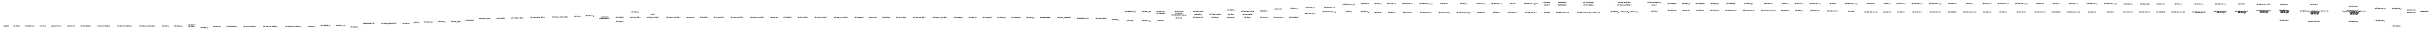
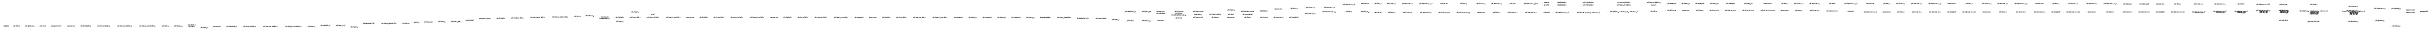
  digraph {
    rankdir=LR
    n1 [label="(<operator>.notEquals,(a5 & 0x980) != 0)"]
    n2 [label="(<operator>.or,a5 | 0x10000)"]
    n3 [label="(cache_scan_free,cache_scan_free(a1, a2, a3, a5))"]
    n4 [label="(<operator>.assignment,result = 0)"]
    n5 [label="(log_query,log_query(a5 | 0x10000, a1, a2, 0))"]
    n6 [label="(<operator>.assignment,result = cache_scan_free(a1, a2, a3, a5))"]
    n7 [label="(RETURN,return result;,return result;)"]
    n8 [label="(<operator>.and,a5 & 0x980)"]
    n9 [label="(UNKNOWN,_DWORD *,_DWORD *)"]
    n10 [label="(<operator>.addition,dnsmasq_daemon + 252)"]
    n11 [label="(<operator>.assignment,v8 = *(_DWORD *)(dnsmasq_daemon + 252))"]
    n12 [label="(<operator>.notEquals,v8 != 0)"]
    n13 [label="(<operator>.assignment,v9 = v8 != 0)"]
    n14 [label="(<operator>.indirection,*(_DWORD *)(dnsmasq_daemon + 252))"]
    n15 [label="(<operator>.cast,(_DWORD *)(dnsmasq_daemon + 252))"]
    n16 [label="(<operator>.greaterThan,a4 > v8)"]
    n17 [label="(<operator>.logicalNot,!v9)"]
    n18 [label="(<operator>.assignment,v8 = a4)"]
    n19 [label="(UNKNOWN,_DWORD *,_DWORD *)"]
    n20 [label="(<operator>.addition,dnsmasq_daemon + 248)"]
    n21 [label="(<operator>.assignment,a4 = *(_DWORD *)(dnsmasq_daemon + 248))"]
    n22 [label="(<operator>.assignment,v10 = 1)"]
    n23 [label="(<operator>.greaterEqualsThan,v8 >= a4)"]
    n24 [label="(<operator>.assignment,a4 = v8)"]
    n25 [label="(<operator>.indirection,*(_DWORD *)(dnsmasq_daemon + 248))"]
    n26 [label="(<operator>.cast,(_DWORD *)(dnsmasq_daemon + 248))"]
    n27 [label="(<operator>.assignment,v10 = v8 >= a4)"]
    n28 [label="(<operator>.logicalNot,!result)"]
    n29 [label="(<operator>.and,a5 & 4)"]
    n30 [label="(<operator>.and,a5 & 0x180)"]
    n31 [label="(<operator>.assignment,v12 = a5 & 4)"]
    n32 [label="(<operator>.equals,(a5 & 0x180) == 0)"]
    n33 [label="(<operator>.assignment,v26 = 0)"]
    n34 [label="(<operator>.assignment,v18 = cache_tail)"]
    n35 [label="(<operator>.logicalNot,!cache_tail)"]
    n36 [label="(UNKNOWN,unsigned __int16 *,unsigned __int16 *)"]
    n37 [label="(<operator>.assignment,insert_error = 1)"]
    n38 [label="(<operator>.addition,cache_tail + 36)"]
    n39 [label="(<operator>.assignment,v27 = *(unsigned __int16 *)(cache_tail + 36))"]
    n40 [label="(<operator>.and,v27 & 0xC)"]
    n41 [label="(<operator>.equals,(v27 & 0xC) == 0)"]
    n42 [label="(<operator>.indirection,*(unsigned __int16 *)(cache_tail + 36))"]
    n43 [label="(<operator>.cast,(unsigned __int16 *)(cache_tail + 36))"]
    n44 [label="(strlen,strlen(a1))"]
    n45 [label="(<operator>.assignment,v19 = 0)"]
    n46 [label="(<operator>.logicalNot,!warned_10912)"]
    n47 [label="(UNKNOWN,_DWORD *,_DWORD *)"]
    n48 [label="(cache_scan_free,cache_scan_free(0, 0, a3, 0))"]
    n49 [label="(<operator>.lessEqualsThan,strlen(a1) <= 0x31)"]
    n50 [label="(cache_unlink,cache_unlink(v18))"]
    n51 [label="(my_syslog,my_syslog(3, \"Internal error in cache.\"))"]
    n52 [label="(<operator>.addition,cache_tail + 16)"]
    n53 [label="(<operator>.assignment,v12 = 1)"]
    n54 [label="(<operator>.assignment,v19 = 0)"]
    n55 [label="(<operator>.assignment,v19 = big_free)"]
    n56 [label="(UNKNOWN,_DWORD *,_DWORD *)"]
    n57 [label="(<operator>.logicalNot,!bignames_left)"]
    n58 [label="(UNKNOWN,_WORD *,_WORD *)"]
    n59 [label="(<operator>.cast,(_DWORD *)big_free)"]
    n60 [label="(<operator>.logicalAnd,!bignames_left && (a5 & 0x5000) == 0)"]
    n61 [label="(<operator>.and,a5 & 0x5000)"]
    n62 [label="(<operator>.assignment,big_free = *(_DWORD *)big_free)"]
    n63 [label="(<operator>.indirection,*(_DWORD *)big_free)"]
    n64 [label="(whine_malloc,whine_malloc(1028))"]
    n65 [label="(<operator>.assignment,v19 = whine_malloc(1028))"]
    n66 [label="(<operator>.logicalNot,!v19)"]
    n67 [label="(<operator>.preDecrement,--bignames_left)"]
    n68 [label="(<operator>.addition,v18 + 36)"]
    n69 [label="(<operator>.assignment,*(_WORD *)(v18 + 36) = a5)"]
    n70 [label="(UNKNOWN,_DWORD *,_DWORD *)"]
    n71 [label="(UNKNOWN,char *,char *)"]
-   n72 [label="(UNKNOWN,_BYTE *,_BYTE *)"]
+   n72 [label="(BYTE,_BYTE *,_BYTE *)"]
    n73 [label="(<operator>.addition,v18 + 40)"]
    n74 [label="(cache_get_name,cache_get_name(v18))"]
    n75 [label="(cache_get_name,cache_get_name(v18))"]
    n76 [label="(<operator>.indirection,*(_WORD *)(v18 + 36))"]
    n77 [label="(<operator>.cast,(_WORD *)(v18 + 36))"]
    n78 [label="(<operator>.assignment,*(_DWORD *)(v18 + 40) = v19)"]
    n79 [label="(UNKNOWN,_WORD *,_WORD *)"]
    n80 [label="(<operator>.addition,v18 + 36)"]
    n81 [label="(<operator>.indirection,*(_DWORD *)(v18 + 40))"]
    n82 [label="(<operator>.cast,(_DWORD *)(v18 + 40))"]
    n83 [label="(<operator>.assignment,*(_WORD *)(v18 + 36) = a5 | 0x200)"]
    n84 [label="(<operator>.indirection,*(_WORD *)(v18 + 36))"]
    n85 [label="(<operator>.or,a5 | 0x200)"]
    n86 [label="(<operator>.cast,(_WORD *)(v18 + 36))"]
    n87 [label="(<operator>.assignment,v20 = (char *)cache_get_name(v18))"]
    n88 [label="(strcpy,strcpy(v20, a1))"]
    n89 [label="(<operator>.indirectIndexAccess,a2[1])"]
    n90 [label="(<operator>.assignment,result = v18)"]
    n91 [label="(<operator>.cast,(char *)cache_get_name(v18))"]
    n92 [label="(<operator>.assignment,v21 = a2[1])"]
    n93 [label="(<operator>.assignment,v24 = new_chain)"]
    n94 [label="(<operator>.assignment,*(_BYTE *)cache_get_name(v18) = 0)"]
    n95 [label="(<operator>.indirection,*(_BYTE *)cache_get_name(v18))"]
    n96 [label="(<operator>.cast,(_BYTE *)cache_get_name(v18))"]
    n97 [label="(<operator>.indirectIndexAccess,a2[2])"]
    n98 [label="(<operator>.assignment,v22 = a2[2])"]
    n99 [label="(<operator>.indirectIndexAccess,a2[3])"]
    n100 [label="(<operator>.assignment,v23 = a2[3])"]
    n101 [label="(UNKNOWN,_DWORD *,_DWORD *)"]
    n102 [label="(<operator>.addition,v18 + 12)"]
    n103 [label="(<operator>.assignment,*(_DWORD *)(v18 + 12) = *a2)"]
    n104 [label="(UNKNOWN,_DWORD *,_DWORD *)"]
    n105 [label="(<operator>.addition,v18 + 16)"]
    n106 [label="(<operator>.indirection,*(_DWORD *)(v18 + 12))"]
    n107 [label="(<operator>.indirection,*a2)"]
    n108 [label="(<operator>.cast,(_DWORD *)(v18 + 12))"]
    n109 [label="(<operator>.assignment,*(_DWORD *)(v18 + 16) = v21)"]
    n110 [label="(UNKNOWN,_DWORD *,_DWORD *)"]
    n111 [label="(<operator>.addition,v18 + 20)"]
    n112 [label="(<operator>.indirection,*(_DWORD *)(v18 + 16))"]
    n113 [label="(<operator>.cast,(_DWORD *)(v18 + 16))"]
    n114 [label="(<operator>.assignment,*(_DWORD *)(v18 + 20) = v22)"]
    n115 [label="(UNKNOWN,_DWORD *,_DWORD *)"]
    n116 [label="(<operator>.addition,v18 + 24)"]
    n117 [label="(<operator>.indirection,*(_DWORD *)(v18 + 20))"]
    n118 [label="(<operator>.cast,(_DWORD *)(v18 + 20))"]
    n119 [label="(<operator>.assignment,*(_DWORD *)(v18 + 24) = v23)"]
    n120 [label="(<operator>.indirection,*(_DWORD *)(v18 + 24))"]
    n121 [label="(<operator>.cast,(_DWORD *)(v18 + 24))"]
    n122 [label="(UNKNOWN,_DWORD *,_DWORD *)"]
    n123 [label="(<operator>.addition,v18 + 28)"]
    n124 [label="(<operator>.assignment,*(_DWORD *)(v18 + 28) = a4 + a3)"]
    n125 [label="(UNKNOWN,_DWORD *,_DWORD *)"]
    n126 [label="(<operator>.cast,(_DWORD *)v18)"]
    n127 [label="(<operator>.indirection,*(_DWORD *)(v18 + 28))"]
    n128 [label="(<operator>.addition,a4 + a3)"]
    n129 [label="(<operator>.cast,(_DWORD *)(v18 + 28))"]
    n130 [label="(<operator>.assignment,*(_DWORD *)v18 = v24)"]
    n131 [label="(<operator>.assignment,new_chain = v18)"]
    n132 [label="(RETURN,return result;,return result;)"]
    n133 [label="(<operator>.indirection,*(_DWORD *)v18)"]
    n134 [label="(METHOD_RETURN,int __fastcall)"]
    n135 [label="(<operator>.assignment,warned_10912 = 1)"]
    n136 [label="(<operator>.assignment,v14 = *(_DWORD *)(cache_tail + 16))"]
    n137 [label="(UNKNOWN,_DWORD *,_DWORD *)"]
    n138 [label="(<operator>.addition,cache_tail + 20)"]
    n139 [label="(<operator>.indirection,*(_DWORD *)(cache_tail + 16))"]
    n140 [label="(<operator>.cast,(_DWORD *)(cache_tail + 16))"]
    n141 [label="(<operator>.assignment,v15 = *(_DWORD *)(cache_tail + 20))"]
    n142 [label="(UNKNOWN,_DWORD *,_DWORD *)"]
    n143 [label="(<operator>.addition,cache_tail + 24)"]
    n144 [label="(<operator>.indirection,*(_DWORD *)(cache_tail + 20))"]
    n145 [label="(<operator>.cast,(_DWORD *)(cache_tail + 20))"]
    n146 [label="(<operator>.assignment,v16 = *(_DWORD *)(cache_tail + 24))"]
    n147 [label="(<operator>.indirectIndexAccess,v28[0])"]
    n148 [label="(UNKNOWN,_DWORD *,_DWORD *)"]
    n149 [label="(<operator>.indirection,*(_DWORD *)(cache_tail + 24))"]
    n150 [label="(<operator>.cast,(_DWORD *)(cache_tail + 24))"]
    n151 [label="(<operator>.assignment,v28[0] = *(_DWORD *)(cache_tail + 12))"]
    n152 [label="(<operator>.indirectIndexAccess,v28[1])"]
    n153 [label="(<operator>.assignment,v28[1] = v14)"]
    n154 [label="(<operator>.addition,cache_tail + 12)"]
    n155 [label="(<operator>.indirection,*(_DWORD *)(cache_tail + 12))"]
    n156 [label="(<operator>.cast,(_DWORD *)(cache_tail + 12))"]
    n157 [label="(<operator>.indirectIndexAccess,v28[2])"]
    n158 [label="(<operator>.assignment,v28[2] = v15)"]
    n159 [label="(<operator>.indirectIndexAccess,v28[3])"]
    n160 [label="(<operator>.assignment,v28[3] = v16)"]
    n161 [label="(cache_get_freed,cache_get_name(cache_tail))"]
    n162 [label="(<operator>.assignment,v17 = cache_get_name(cache_tail))"]
    n163 [label="(cache_scan_free,cache_scan_free(v17, v28, a3, v27))"]
    n164 [label="(<operator>.preIncrement,++cache_live_freed)"]
    n165 [label="(<operator>.assignment,v26 = 1)"]
    n166 [label="(UNKNOWN,__int16,__int16)"]
    n167 [label="(<operator>.cast,(__int16)a2)"]
    n168 [label="(<operator>.assignment,v13 = (__int16)a2)"]
    n169 [label="(<operator>.assignment,v13 = 1)"]
    n170 [label="(UNKNOWN,_DWORD *,_DWORD *)"]
    n171 [label="(<operator>.addressOf,&v13)"]
    n172 [label="(<operator>.logicalOr,(*(_DWORD *)&v13 & (a5 >> 3)) == 0\n    || ((a5 & 0x80) == 0 || (*(_WORD *)(result + 36) & 0x80) == 0 || *(_DWORD *)(result + 12) != *a2)\n    && ((a5 & 0x100) == 0\n     || (*(_WORD *)(result + 36) & 0x100) == 0\n     || *(_DWORD *)(result + 12) != *a2\n     || *(_DWORD *)(result + 16) != a2[1]\n     || *(_DWORD *)(result + 20) != a2[2]\n     || *(_DWORD *)(result + 24) != a2[3]))"]
    n173 [label="(<operator>.equals,(*(_DWORD *)&v13 & (a5 >> 3)) == 0)"]
    n174 [label="(<operator>.and,a5 & 0x80)"]
    n175 [label="(<operator>.equals,(a5 & 0x80) == 0)"]
    n176 [label="(<operator>.and,*(_DWORD *)&v13 & (a5 >> 3))"]
    n177 [label="(<operator>.indirection,*(_DWORD *)&v13)"]
    n178 [label="(<operator>.arithmeticShiftRight,a5 >> 3)"]
    n179 [label="(<operator>.cast,(_DWORD *)&v13)"]
    n180 [label="(<operator>.logicalAnd,((a5 & 0x80) == 0 || (*(_WORD *)(result + 36) & 0x80) == 0 || *(_DWORD *)(result + 12) != *a2)\n    && ((a5 & 0x100) == 0\n     || (*(_WORD *)(result + 36) & 0x100) == 0\n     || *(_DWORD *)(result + 12) != *a2\n     || *(_DWORD *)(result + 16) != a2[1]\n     || *(_DWORD *)(result + 20) != a2[2]\n     || *(_DWORD *)(result + 24) != a2[3]))"]
    n181 [label="(<operator>.logicalOr,(a5 & 0x80) == 0 || (*(_WORD *)(result + 36) & 0x80) == 0 || *(_DWORD *)(result + 12) != *a2)"]
    n182 [label="(<operator>.and,a5 & 0x100)"]
    n183 [label="(<operator>.equals,(a5 & 0x100) == 0)"]
    n184 [label="(UNKNOWN,_WORD *,_WORD *)"]
    n185 [label="(<operator>.addition,result + 36)"]
    n186 [label="(<operator>.logicalOr,(*(_WORD *)(result + 36) & 0x80) == 0 || *(_DWORD *)(result + 12) != *a2)"]
    n187 [label="(<operator>.equals,(*(_WORD *)(result + 36) & 0x80) == 0)"]
    n188 [label="(UNKNOWN,_DWORD *,_DWORD *)"]
    n189 [label="(<operator>.addition,result + 12)"]
    n190 [label="(<operator>.and,*(_WORD *)(result + 36) & 0x80)"]
    n191 [label="(<operator>.indirection,*(_WORD *)(result + 36))"]
    n192 [label="(<operator>.cast,(_WORD *)(result + 36))"]
    n193 [label="(<operator>.notEquals,*(_DWORD *)(result + 12) != *a2)"]
    n194 [label="(<operator>.indirection,*(_DWORD *)(result + 12))"]
    n195 [label="(<operator>.indirection,*a2)"]
    n196 [label="(<operator>.cast,(_DWORD *)(result + 12))"]
    n197 [label="(<operator>.logicalOr,(a5 & 0x100) == 0\n     || (*(_WORD *)(result + 36) & 0x100) == 0\n     || *(_DWORD *)(result + 12) != *a2\n     || *(_DWORD *)(result + 16) != a2[1]\n     || *(_DWORD *)(result + 20) != a2[2]\n     || *(_DWORD *)(result + 24) != a2[3])"]
    n198 [label="(UNKNOWN,_WORD *,_WORD *)"]
    n199 [label="(<operator>.addition,result + 36)"]
    n200 [label="(<operator>.logicalOr,(*(_WORD *)(result + 36) & 0x100) == 0\n     || *(_DWORD *)(result + 12) != *a2\n     || *(_DWORD *)(result + 16) != a2[1]\n     || *(_DWORD *)(result + 20) != a2[2]\n     || *(_DWORD *)(result + 24) != a2[3])"]
    n201 [label="(<operator>.equals,(*(_WORD *)(result + 36) & 0x100) == 0)"]
    n202 [label="(UNKNOWN,_DWORD *,_DWORD *)"]
    n203 [label="(<operator>.addition,result + 12)"]
    n204 [label="(<operator>.and,*(_WORD *)(result + 36) & 0x100)"]
    n205 [label="(<operator>.indirection,*(_WORD *)(result + 36))"]
    n206 [label="(<operator>.cast,(_WORD *)(result + 36))"]
    n207 [label="(<operator>.logicalOr,*(_DWORD *)(result + 12) != *a2\n     || *(_DWORD *)(result + 16) != a2[1]\n     || *(_DWORD *)(result + 20) != a2[2]\n     || *(_DWORD *)(result + 24) != a2[3])"]
    n208 [label="(<operator>.notEquals,*(_DWORD *)(result + 12) != *a2)"]
    n209 [label="(UNKNOWN,_DWORD *,_DWORD *)"]
    n210 [label="(<operator>.addition,result + 16)"]
    n211 [label="(<operator>.indirection,*(_DWORD *)(result + 12))"]
    n212 [label="(<operator>.indirection,*a2)"]
    n213 [label="(<operator>.cast,(_DWORD *)(result + 12))"]
    n214 [label="(<operator>.logicalOr,*(_DWORD *)(result + 16) != a2[1]\n     || *(_DWORD *)(result + 20) != a2[2]\n     || *(_DWORD *)(result + 24) != a2[3])"]
    n215 [label="(<operator>.notEquals,*(_DWORD *)(result + 16) != a2[1])"]
    n216 [label="(UNKNOWN,_DWORD *,_DWORD *)"]
    n217 [label="(<operator>.addition,result + 20)"]
    n218 [label="(<operator>.indirection,*(_DWORD *)(result + 16))"]
    n219 [label="(<operator>.indirectIndexAccess,a2[1])"]
    n220 [label="(<operator>.cast,(_DWORD *)(result + 16))"]
    n221 [label="(<operator>.logicalOr,*(_DWORD *)(result + 20) != a2[2]\n     || *(_DWORD *)(result + 24) != a2[3])"]
    n222 [label="(<operator>.notEquals,*(_DWORD *)(result + 20) != a2[2])"]
    n223 [label="(UNKNOWN,_DWORD *,_DWORD *)"]
    n224 [label="(<operator>.addition,result + 24)"]
    n225 [label="(<operator>.indirection,*(_DWORD *)(result + 20))"]
    n226 [label="(<operator>.indirectIndexAccess,a2[2])"]
    n227 [label="(<operator>.cast,(_DWORD *)(result + 20))"]
    n228 [label="(<operator>.notEquals,*(_DWORD *)(result + 24) != a2[3])"]
    n229 [label="(<operator>.indirection,*(_DWORD *)(result + 24))"]
    n230 [label="(<operator>.indirectIndexAccess,a2[3])"]
    n231 [label="(<operator>.cast,(_DWORD *)(result + 24))"]
    n232 [label="(METHOD,cache_insert)"]
    n1 -> n2
    n1 -> n3
    n1 -> n4
    n2 -> n5
    n3 -> n6
    n4 -> n7
    n5 -> n9
    n6 -> n28
    n7 -> n134
    n8 -> n1
    n9 -> n10
    n10 -> n15
    n11 -> n12
    n12 -> n13
    n13 -> n16
    n13 -> n17
    n14 -> n11
    n15 -> n14
    n17 -> n18
    n17 -> n19
    n18 -> n19
    n19 -> n20
    n20 -> n26
    n21 -> n22
    n22 -> n3
    n22 -> n4
    n22 -> n23
    n22 -> n24
    n23 -> n27
    n24 -> n3
    n24 -> n4
    n25 -> n21
    n26 -> n25
    n27 -> n3
    n27 -> n4
    n27 -> n24
    n28 -> n29
    n28 -> n30
    n29 -> n31
    n30 -> n32
    n31 -> n33
    n32 -> n37
    n32 -> n166
    n33 -> n30
    n33 -> n34
    n34 -> n35
    n35 -> n36
    n35 -> n37
    n36 -> n38
    n37 -> n4
    n38 -> n43
    n39 -> n40
    n40 -> n41
    n41 -> n44
    n41 -> n45
    n41 -> n46
    n41 -> n47
    n41 -> n48
    n42 -> n39
    n43 -> n42
    n44 -> n49
    n45 -> n50
    n46 -> n37
    n46 -> n51
    n47 -> n52
    n48 -> n53
    n49 -> n54
    n49 -> n55
    n50 -> n58
    n51 -> n135
    n52 -> n140
    n53 -> n30
    n53 -> n34
    n54 -> n50
    n55 -> n56
    n55 -> n57
    n56 -> n59
    n57 -> n60
    n57 -> n61
    n58 -> n68
    n59 -> n63
    n60 -> n37
    n60 -> n64
    n62 -> n50
    n63 -> n62
    n64 -> n65
    n65 -> n66
    n66 -> n37
    n66 -> n50
    n66 -> n67
    n67 -> n50
    n68 -> n77
    n69 -> n70
    n69 -> n71
    n69 -> n72
    n70 -> n73
    n71 -> n74
    n72 -> n75
    n73 -> n82
    n74 -> n91
    n75 -> n96
    n76 -> n69
    n77 -> n76
    n78 -> n79
    n79 -> n80
    n80 -> n86
    n81 -> n78
    n82 -> n81
    n83 -> n71
    n83 -> n72
    n84 -> n85
    n85 -> n83
    n86 -> n84
    n87 -> n88
    n88 -> n89
    n88 -> n90
    n89 -> n92
    n90 -> n93
    n91 -> n87
    n92 -> n97
    n93 -> n122
    n94 -> n89
    n94 -> n90
    n95 -> n94
    n96 -> n95
    n97 -> n98
    n98 -> n99
    n99 -> n100
    n100 -> n101
    n101 -> n102
    n102 -> n108
    n103 -> n104
    n104 -> n105
    n105 -> n113
    n106 -> n107
    n107 -> n103
    n108 -> n106
    n109 -> n110
    n110 -> n111
    n111 -> n118
    n112 -> n109
    n113 -> n112
    n114 -> n115
    n115 -> n116
    n116 -> n121
    n117 -> n114
    n118 -> n117
    n119 -> n90
    n120 -> n119
    n121 -> n120
    n122 -> n123
    n123 -> n129
    n124 -> n125
    n125 -> n126
    n126 -> n133
    n127 -> n128
    n128 -> n124
    n129 -> n127
    n130 -> n131
    n131 -> n132
    n132 -> n134
    n133 -> n130
    n135 -> n37
    n136 -> n137
    n137 -> n138
    n138 -> n145
    n139 -> n136
    n140 -> n139
    n141 -> n142
    n142 -> n143
    n143 -> n150
    n144 -> n141
    n145 -> n144
    n146 -> n147
    n147 -> n148
    n148 -> n154
    n149 -> n146
    n150 -> n149
    n151 -> n152
    n152 -> n153
    n153 -> n157
    n154 -> n156
    n155 -> n151
    n156 -> n155
    n157 -> n158
    n158 -> n159
    n159 -> n160
    n160 -> n161
    n161 -> n162
    n162 -> n163
    n163 -> n164
    n164 -> n165
    n165 -> n30
    n165 -> n34
    n166 -> n167
    n167 -> n168
    n168 -> n169
    n168 -> n170
    n169 -> n170
    n170 -> n171
    n171 -> n179
    n172 -> n7
    n172 -> n37
    n173 -> n172
    n173 -> n174
    n174 -> n175
    n175 -> n181
    n175 -> n184
    n176 -> n173
    n177 -> n178
    n178 -> n176
    n179 -> n177
    n180 -> n172
    n181 -> n180
    n181 -> n182
    n182 -> n183
    n183 -> n197
    n183 -> n198
    n184 -> n185
    n185 -> n192
    n186 -> n181
    n187 -> n186
    n187 -> n188
    n188 -> n189
    n189 -> n196
    n190 -> n187
    n191 -> n190
    n192 -> n191
    n193 -> n186
    n194 -> n195
    n195 -> n193
    n196 -> n194
    n197 -> n180
    n198 -> n199
    n199 -> n206
    n200 -> n197
    n201 -> n200
    n201 -> n202
    n202 -> n203
    n203 -> n213
    n204 -> n201
    n205 -> n204
    n206 -> n205
    n207 -> n200
    n208 -> n207
    n208 -> n209
    n209 -> n210
    n210 -> n220
    n211 -> n212
    n212 -> n208
    n213 -> n211
    n214 -> n207
    n215 -> n214
    n215 -> n216
    n216 -> n217
    n217 -> n227
    n218 -> n219
    n219 -> n215
    n220 -> n218
    n221 -> n214
    n222 -> n221
    n222 -> n223
    n223 -> n224
    n224 -> n231
    n225 -> n226
    n226 -> n222
    n227 -> n225
    n228 -> n221
    n229 -> n230
    n230 -> n228
    n231 -> n229
    n232 -> n8
  }
